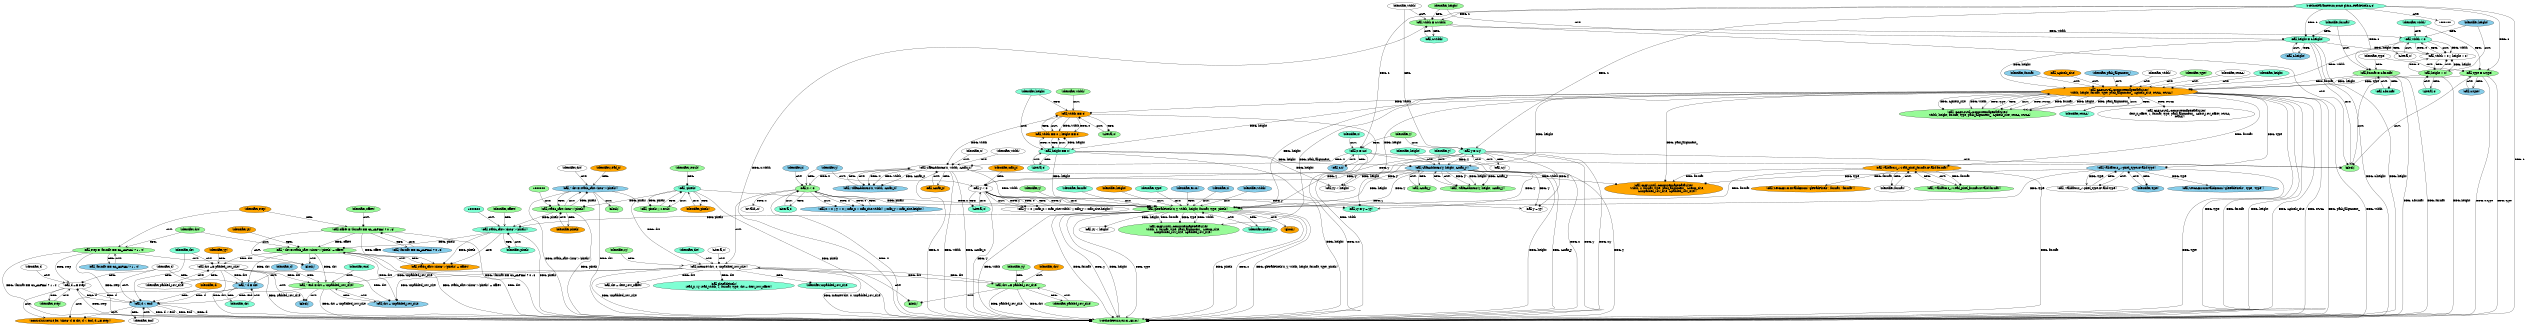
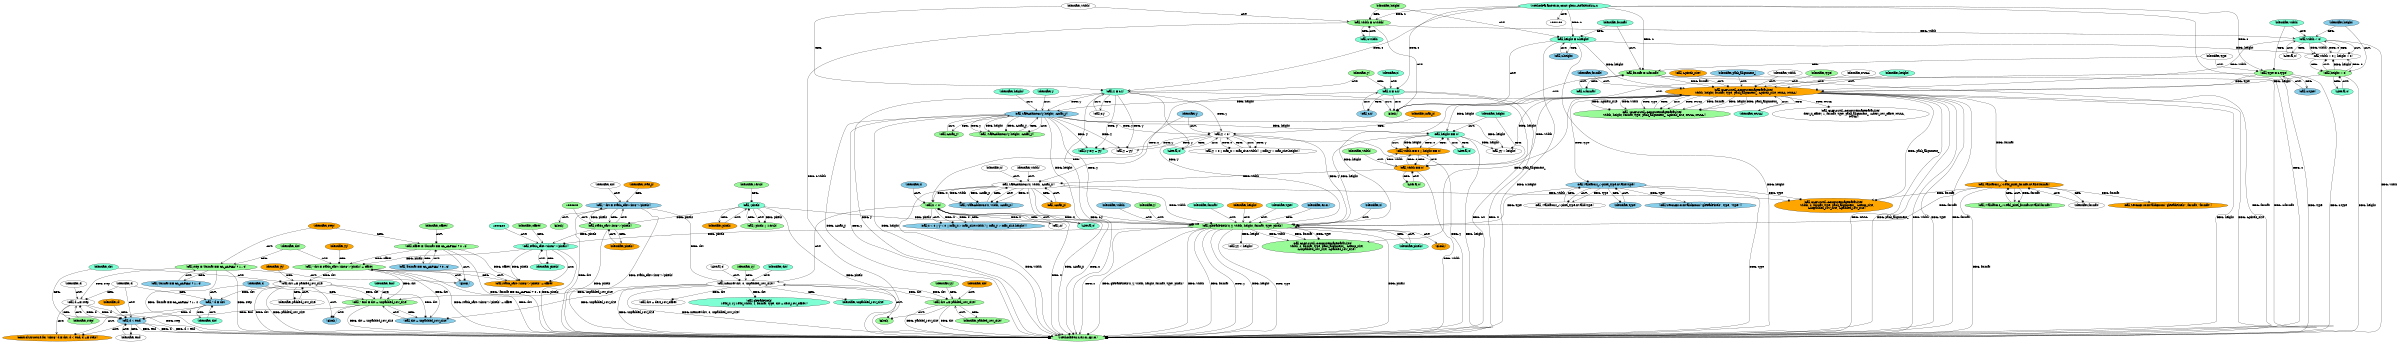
  digraph {
    node [fillcolor=palegreen style=filled]
    edge [arrowhead=vee]
    n1 [fillcolor=white label="(Call,d += step)"]
    n2 [fillcolor=skyblue label="(Call,d < end)"]
    n3 [label="(Identifier,step)"]
    n4 [label="(MethodReturn,error::Error)"]
    n5 [fillcolor=orange label="(ControlStructure,for (uint8* d = dst; d < end; d += step))"]
    n6 [fillcolor=white label="(Identifier,end)"]
    n7 [label="(Call,step = (format == GL_ALPHA) ? 1 : 4)"]
    n8 [fillcolor=skyblue label="(Call,(format == GL_ALPHA) ? 1 : 4)"]
    n9 [fillcolor=skyblue label="(Block,)"]
    n10 [fillcolor=skyblue label="(Call,* d = dst)"]
    n11 [fillcolor=aquamarine label="(Identifier,dst)"]
    n12 [fillcolor=white label="(Call,dst += padded_row_size)"]
    n13 [label="(Call,* end = dst + unpadded_row_size)"]
    n14 [fillcolor=skyblue label="(Block,)"]
    n15 [fillcolor=skyblue label="(Call,dst + unpadded_row_size)"]
    n16 [fillcolor=white label="(Identifier,padded_row_size)"]
    n17 [label="(Call,* dst = static_cast<uint8*>(pixels) + offset)"]
    n18 [fillcolor=orange label="(Call,static_cast<uint8*>(pixels) + offset)"]
    n19 [fillcolor=aquamarine label="(Call,static_cast<uint8*>(pixels))"]
    n20 [fillcolor=aquamarine label="(Identifier,pixels)"]
    n21 [label="(Call,static_cast<int8*>(pixels))"]
    n22 [fillcolor=skyblue label="(Call,* dst = static_cast<int8*>(pixels))"]
    n23 [fillcolor=orange label="(Identifier,pixels)"]
    n24 [fillcolor=white label="(Call,memset(dst, 0, unpadded_row_size))"]
    n25 [label="(Block,)"]
    n26 [fillcolor=aquamarine label="(Call,!pixels)"]
    n27 [label="(Call,glReadPixels(x, y, width, height, format, type, pixels))"]
    n28 [label="(Call,!pixels || !result)"]
    n29 [fillcolor=orange label="(Identifier,pixels)"]
    n30 [fillcolor=white label="(Call,yy < height)"]
    n31 [label="(Call,GLES2Util::ComputeImageDataSizes(\n          width, 2, format, type, pack_alignment_, &temp_size,\n          &unpadded_row_size, &padded_row_size))"]
    n32 [fillcolor=aquamarine label="(Identifier,pixels)"]
    n33 [fillcolor=orange label="(Block,)"]
    n34 [label="(Call,x < 0)"]
    n35 [fillcolor=aquamarine label="(Literal,0)"]
    n36 [fillcolor=skyblue label="(Call,x < 0 || y < 0 || max_x > max_size.width() || max_y > max_size.height())"]
-   n37 [fillcolor=white label="(IsValid,-x)"]
+   n37 [fillcolor=white label="(Call,-x)"]
    n38 [fillcolor=white label="(Call,SafeAddInt32(x, width, &max_x))"]
    n39 [fillcolor=orange label="(Call,&max_x)"]
    n40 [fillcolor=orange label="(Call,GLES2Util::ComputeImageDataSizes(\n        width, 2, format, type, pack_alignment_, &temp_size,\n        &unpadded_row_size, &padded_row_size))"]
    n41 [fillcolor=skyblue label="(Call,!SafeAddInt32(x, width, &max_x))"]
    n42 [fillcolor=aquamarine label="(Call,x = c.x)"]
    n43 [label="(Block,)"]
    n44 [fillcolor=skyblue label="(Call,c.x)"]
    n45 [fillcolor=aquamarine label="(MethodParameterIn,const gles2::ReadPixels& c)"]
    n46 [label="(Call,width = c.width)"]
    n47 [fillcolor=aquamarine label="(Call,height = c.height)"]
    n48 [label="(Call,format = c.format)"]
    n49 [label="(Call,type = c.type)"]
    n50 [fillcolor=aquamarine label="(Call,y = c.y)"]
    1000100 [fillcolor=white]
    n52 [fillcolor=aquamarine label="(Call,width < 0)"]
    n53 [fillcolor=aquamarine label="(Call,c.width)"]
    n54 [fillcolor=orange label="(Call,GLES2Util::ComputeImageDataSizes(\n      width, height, format, type, pack_alignment_, &pixels_size, NULL, NULL))"]
    n55 [fillcolor=white label="(Call,width < 0 || height < 0)"]
    n56 [fillcolor=skyblue label="(Call,c.height)"]
    n57 [fillcolor=aquamarine label="(Call,c.format)"]
    n58 [fillcolor=skyblue label="(Call,c.type)"]
    n59 [fillcolor=skyblue label="(Call,SafeAddInt32(y, height, &max_y))"]
    n60 [fillcolor=white label="(Call,y < 0)"]
    n61 [fillcolor=aquamarine label="(Call,ry = y + yy)"]
    n62 [fillcolor=white label="(Call,c.y)"]
    n63 [fillcolor=white label="(Call,y + yy)"]
    n64 [fillcolor=orange label="(Call,width == 0)"]
    n65 [label="(Literal,0)"]
    n66 [fillcolor=orange label="(Call,width == 0 || height == 0)"]
    n67 [fillcolor=aquamarine label="(Call,height == 0)"]
    n68 [fillcolor=orange label="(Call,validators_->read_pixel_format.IsValid(format))"]
    n69 [fillcolor=skyblue label="(Call,validators_->pixel_type.IsValid(type))"]
    n70 [label="(Call,!GLES2Util::ComputeImageDataSizes(\n      width, height, format, type, pack_alignment_, &pixels_size, NULL, NULL))"]
    n71 [fillcolor=white label="(Call,yy < height)"]
    n72 [fillcolor=aquamarine label="(Identifier,NULL)"]
    n73 [fillcolor=white label="(Call,GLES2Util::ComputeImageDataSizes(\n        dest_x_offset, 1, format, type, pack_alignment_, &dest_row_offset, NULL,\n        NULL))"]
    n74 [label="(Call,&max_y)"]
    n75 [label="(Call,!SafeAddInt32(y, height, &max_y))"]
    n76 [fillcolor=aquamarine label="(Literal,0)"]
    n77 [fillcolor=orange label="(Call,SetGLErrorInvalidEnum(\"glReadPixels\", format, \"format\"))"]
    n78 [fillcolor=white label="(Identifier,format)"]
    n79 [label="(Call,!validators_->read_pixel_format.IsValid(format))"]
    n80 [fillcolor=skyblue label="(Call,SetGLErrorInvalidEnum(\"glReadPixels\", type, \"type\"))"]
    n81 [fillcolor=white label="(Call,!validators_->pixel_type.IsValid(type))"]
    n82 [fillcolor=skyblue label="(Identifier,type)"]
    n83 [fillcolor=white label="(Literal,0)"]
    n84 [label="(Call,height < 0)"]
    n85 [fillcolor=aquamarine label="(Literal,0)"]
    n86 [fillcolor=white label="(Call,y < 0 || max_x > max_size.width() || max_y > max_size.height())"]
    n87 [fillcolor=aquamarine label="(Literal,0)"]
    n88 [label="(Call,offset = (format == GL_ALPHA) ? 0 : 3)"]
    n89 [fillcolor=skyblue label="(Call,(format == GL_ALPHA) ? 0 : 3)"]
    n90 [label="(Call,dst += padded_row_size)"]
    n91 [fillcolor=white label="(Call,dst + dest_row_offset)"]
    n92 [fillcolor=aquamarine label="(Call,glReadPixels(\n            read_x, ry, read_width, 1, format, type, dst + dest_row_offset))"]
    n93 [fillcolor=aquamarine label="(Identifier,unpadded_row_size)"]
    n94 [label="(Block,)"]
    n95 [label="(Identifier,padded_row_size)"]
    n96 [fillcolor=aquamarine label="(Identifier,dst)"]
    n97 [fillcolor=white label="(Identifier,dst)"]
    n98 [label="(Identifier,result)"]
    n99 [fillcolor=orange label="(Identifier,yy)"]
    n100 [fillcolor=white label="(Literal,0)"]
    n101 [fillcolor=aquamarine label="(Identifier,height)"]
    n102 [fillcolor=orange label="(Identifier,yy)"]
    n103 [label="(Identifier,y)"]
    n104 [fillcolor=skyblue label="(Identifier,format)"]
    n105 [label="(Identifier,dst)"]
    n106 [label="(Identifier,width)"]
    n107 [fillcolor=aquamarine label="(Identifier,format)"]
    n108 [fillcolor=skyblue label="(Identifier,y)"]
    n109 [fillcolor=white label="(Identifier,type)"]
    n110 [fillcolor=white label="(Identifier,width)"]
    n111 [fillcolor=orange label="(Identifier,read_x)"]
    n112 [fillcolor=aquamarine label="(Identifier,end)"]
    n113 [label="(Identifier,y)"]
    n114 [fillcolor=white label="(Identifier,d)"]
    n115 [fillcolor=orange label="(Call,&pixels_size)"]
    n116 [label="(Identifier,offset)"]
    n117 [fillcolor=skyblue label="(Identifier,pack_alignment_)"]
    n118 [fillcolor=white label="(Identifier,width)"]
    n119 [fillcolor=aquamarine label="(Identifier,width)"]
    n120 [label="(Identifier,yy)"]
    n121 [fillcolor=orange label="(Identifier,height)"]
    n122 [fillcolor=aquamarine label="(Identifier,format)"]
    n123 [fillcolor=white label="(Identifier,x)"]
    n124 [fillcolor=aquamarine label="(Identifier,x)"]
    n125 [fillcolor=aquamarine label="(Identifier,type)"]
    n126 [fillcolor=skyblue label="(Identifier,error)"]
    n127 [fillcolor=white label="(Identifier,d)"]
    n128 [fillcolor=skyblue label="(Identifier,height)"]
    n129 [label="(Identifier,type)"]
    n130 [fillcolor=aquamarine label="(Identifier,dst)"]
    n131 [fillcolor=white label="(Identifier,NULL)"]
    n132 [fillcolor=aquamarine label="(Identifier,height)"]
    n133 [fillcolor=orange label="(Identifier,d)"]
    n134 [label="(Identifier,height)"]
    n135 [label="(Identifier,offset)"]
    n136 [label="(Identifier,ry)"]
    n137 [fillcolor=orange label="(Identifier,max_x)"]
    n138 [fillcolor=skyblue label="(Identifier,x)"]
    n139 [fillcolor=skyblue label="(Identifier,x)"]
    n140 [fillcolor=skyblue label="(Identifier,d)"]
    n141 [fillcolor=white label="(Identifier,width)"]
    n142 [fillcolor=orange label="(Identifier,step)"]
    n143 [fillcolor=aquamarine label="(Identifier,y)"]
    n144 [fillcolor=skyblue label="(Identifier,width)"]
    n145 [fillcolor=orange label="(Identifier,dst)"]
    n146 [fillcolor=aquamarine label="(Identifier,height)"]
    1000520 [fillcolor=aquamarine]
    1000342
    n1 -> n2 [arrowhead=box label="DDG: d"]
    n1 -> n3 [label="CFG: "]
    n1 -> n4 [arrowhead=box label="DDG: step"]
    n1 -> n5 [label="AST: "]
    n2 -> n1 [arrowhead=box label="DDG: d"]
    n2 -> n4 [label="DDG: d"]
    n2 -> n4 [label="DDG: d < end"]
    n2 -> n4 [label="DDG: end"]
    n2 -> n5 [arrowhead=box label="AST: "]
    n2 -> n6 [arrowhead=box label="CFG: "]
    n3 -> n1 [label="AST: "]
    n6 -> n2 [arrowhead=box label="AST: "]
    n7 -> n1 [label="DDG: step"]
    n7 -> n4 [label="DDG: (format == GL_ALPHA) ? 1 : 4"]
    n7 -> n4 [arrowhead=box label="DDG: step"]
    n7 -> n8 [label="CFG: "]
    n7 -> n9 [label="AST: "]
    n8 -> n7 [label="AST: "]
    n10 -> n2 [arrowhead=box label="DDG: d"]
    n10 -> n5 [arrowhead=box label="AST: "]
    n10 -> n11 [label="CFG: "]
    n11 -> n10 [arrowhead=box label="AST: "]
    n12 -> n4 [label="DDG: dst"]
    n12 -> n4 [label="DDG: padded_row_size"]
    n12 -> n10 [label="DDG: dst"]
    n12 -> n13 [label="DDG: dst"]
    n12 -> n14 [arrowhead=box label="AST: "]
    n12 -> n15 [arrowhead=box label="DDG: dst"]
    n12 -> n16 [arrowhead=box label="CFG: "]
    n13 -> n2 [label="DDG: end"]
    n13 -> n4 [arrowhead=box label="DDG: dst + unpadded_row_size"]
    n13 -> n14 [arrowhead=box label="AST: "]
    n13 -> n15 [label="CFG: "]
    n15 -> n13 [label="AST: "]
    n16 -> n12 [arrowhead=box label="AST: "]
    n17 -> n4 [label="DDG: static_cast<uint8*>(pixels) + offset"]
    n17 -> n4 [label="DDG: dst"]
    n17 -> n9 [label="AST: "]
-   n17 -> n10 [label="DDG: dst"]
    n17 -> n12 [label="DDG: dst"]
    n17 -> n13 [label="DDG: dst"]
    n17 -> n15 [label="DDG: dst"]
    n17 -> n18 [label="CFG: "]
    n18 -> n17 [arrowhead=box label="AST: "]
    n19 -> n4 [arrowhead=box label="DDG: pixels"]
    n19 -> n17 [arrowhead=box label="DDG: pixels"]
    n19 -> n18 [arrowhead=box label="AST: "]
    n19 -> n18 [arrowhead=box label="DDG: pixels"]
    n19 -> n20 [arrowhead=box label="CFG: "]
    n20 -> n19 [arrowhead=box label="AST: "]
    n21 -> n4 [label="DDG: pixels"]
    n21 -> n19 [label="DDG: pixels"]
    n21 -> n22 [label="AST: "]
    n21 -> n22 [arrowhead=box label="DDG: pixels"]
    n21 -> n23 [label="CFG: "]
    n22 -> n4 [arrowhead=box label="DDG: dst"]
    n22 -> n4 [arrowhead=box label="DDG: static_cast<int8*>(pixels)"]
    n22 -> n21 [label="CFG: "]
    n22 -> n24 [label="DDG: dst"]
    n22 -> n25 [label="AST: "]
    n23 -> n21 [arrowhead=box label="AST: "]
    n24 -> n4 [arrowhead=box label="DDG: unpadded_row_size"]
    n24 -> n4 [arrowhead=box label="DDG: memset(dst, 0, unpadded_row_size)"]
    n24 -> n13 [label="DDG: unpadded_row_size"]
    n24 -> n15 [arrowhead=box label="DDG: unpadded_row_size"]
    n24 -> n90 [arrowhead=box label="DDG: dst"]
    n24 -> n91 [arrowhead=box label="DDG: dst"]
    n24 -> n92 [arrowhead=box label="DDG: dst"]
    n24 -> n93 [arrowhead=box label="CFG: "]
    n24 -> n94 [arrowhead=box label="AST: "]
    n26 -> n4 [label="DDG: pixels"]
    n26 -> n21 [arrowhead=box label="DDG: pixels"]
    n26 -> n27 [arrowhead=box label="DDG: pixels"]
    n26 -> n28 [label="AST: "]
    n26 -> n28 [arrowhead=box label="DDG: pixels"]
    n26 -> n29 [label="CFG: "]
    n27 -> n4 [label="DDG: pixels"]
    n27 -> n4 [label="DDG: x"]
    n27 -> n4 [arrowhead=box label="DDG: glReadPixels(x, y, width, height, format, type, pixels)"]
    n27 -> n4 [label="DDG: width"]
    n27 -> n4 [arrowhead=box label="DDG: format"]
    n27 -> n4 [label="DDG: y"]
    n27 -> n4 [label="DDG: height"]
    n27 -> n4 [label="DDG: type"]
    n27 -> n19 [arrowhead=box label="DDG: pixels"]
    n27 -> n30 [arrowhead=box label="DDG: height"]
    n27 -> n31 [label="DDG: width"]
    n27 -> n31 [label="DDG: format"]
    n27 -> n31 [arrowhead=box label="DDG: type"]
    n27 -> n32 [label="CFG: "]
    n27 -> n33 [label="AST: "]
    n28 -> n26 [arrowhead=box label="CFG: "]
    n29 -> n26 [label="AST: "]
    n32 -> n27 [arrowhead=box label="AST: "]
    n34 -> n4 [label="DDG: x"]
    n34 -> n24 [label="AST: "]
    n34 -> n27 [arrowhead=box label="DDG: x"]
    n34 -> n35 [label="CFG: "]
    n34 -> n36 [arrowhead=box label="AST: "]
    n34 -> n36 [arrowhead=box label="DDG: x"]
    n34 -> n36 [label="DDG: 0"]
    n34 -> n37 [label="DDG: x"]
    n35 -> n34 [arrowhead=box label="AST: "]
    n36 -> n34 [label="CFG: "]
    n38 -> n4 [arrowhead=box label="DDG: x"]
    n38 -> n4 [label="DDG: width"]
    n38 -> n4 [arrowhead=box label="DDG: &max_x"]
    n38 -> n27 [arrowhead=box label="DDG: width"]
    n38 -> n34 [label="DDG: x"]
    n38 -> n39 [label="CFG: "]
    n38 -> n40 [arrowhead=box label="DDG: width"]
    n38 -> n41 [arrowhead=box label="AST: "]
    n38 -> n41 [arrowhead=box label="DDG: x"]
    n38 -> n41 [arrowhead=box label="DDG: width"]
    n38 -> n41 [arrowhead=box label="DDG: &max_x"]
    n39 -> n38 [arrowhead=box label="AST: "]
    n41 -> n38 [arrowhead=box label="CFG: "]
    n42 -> n4 [arrowhead=box label="DDG: c.x"]
    n42 -> n4 [label="DDG: x"]
    n42 -> n38 [arrowhead=box label="DDG: x"]
    n42 -> n43 [arrowhead=box label="AST: "]
    n42 -> n44 [arrowhead=box label="CFG: "]
    n44 -> n42 [label="AST: "]
    n45 -> n4 [arrowhead=box label="DDG: c"]
    n45 -> n42 [arrowhead=box label="DDG: c"]
    n45 -> n46 [label="DDG: c"]
    n45 -> n47 [arrowhead=box label="DDG: c"]
    n45 -> n48 [arrowhead=box label="DDG: c"]
    n45 -> n49 [label="DDG: c"]
    n45 -> n50 [label="DDG: c"]
    n45 -> 1000100 [label="AST: "]
    n46 -> n4 [arrowhead=box label="DDG: c.width"]
    n46 -> n43 [arrowhead=box label="AST: "]
    n46 -> n52 [label="DDG: width"]
    n46 -> n53 [label="CFG: "]
    n47 -> n4 [arrowhead=box label="DDG: c.height"]
    n47 -> n4 [label="DDG: height"]
    n47 -> n43 [label="AST: "]
    n47 -> n54 [label="DDG: height"]
    n47 -> n55 [label="DDG: height"]
    n47 -> n56 [label="CFG: "]
    n48 -> n4 [arrowhead=box label="DDG: format"]
    n48 -> n4 [label="DDG: c.format"]
    n48 -> n43 [label="AST: "]
    n48 -> n54 [arrowhead=box label="DDG: format"]
    n48 -> n57 [arrowhead=box label="CFG: "]
    n49 -> n4 [arrowhead=box label="DDG: type"]
    n49 -> n4 [label="DDG: c.type"]
    n49 -> n43 [arrowhead=box label="AST: "]
    n49 -> n54 [label="DDG: type"]
    n49 -> n58 [label="CFG: "]
    n50 -> n4 [label="DDG: y"]
    n50 -> n4 [label="DDG: c.y"]
    n50 -> n27 [label="DDG: y"]
    n50 -> n43 [label="AST: "]
    n50 -> n59 [label="DDG: y"]
    n50 -> n60 [label="DDG: y"]
    n50 -> n61 [arrowhead=box label="DDG: y"]
    n50 -> n62 [label="CFG: "]
    n50 -> n63 [arrowhead=box label="DDG: y"]
+   n52 -> n4 [label="DDG: width"]
    n52 -> n54 [arrowhead=box label="DDG: width"]
    n52 -> n55 [arrowhead=box label="AST: "]
    n52 -> n55 [label="DDG: width"]
    n52 -> n55 [label="DDG: 0"]
    n52 -> n83 [label="CFG: "]
    n53 -> n46 [arrowhead=box label="AST: "]
    n54 -> n4 [label="DDG: NULL"]
    n54 -> n4 [arrowhead=box label="DDG: pack_alignment_"]
    n54 -> n4 [label="DDG: width"]
    n54 -> n4 [arrowhead=box label="DDG: type"]
    n54 -> n4 [label="DDG: format"]
    n54 -> n4 [arrowhead=box label="DDG: height"]
    n54 -> n4 [arrowhead=box label="DDG: &pixels_size"]
    n54 -> n27 [arrowhead=box label="DDG: height"]
    n54 -> n31 [label="DDG: pack_alignment_"]
    n54 -> n40 [arrowhead=box label="DDG: pack_alignment_"]
    n54 -> n59 [label="DDG: height"]
    n54 -> n64 [arrowhead=box label="DDG: width"]
    n54 -> n67 [label="DDG: height"]
    n54 -> n68 [arrowhead=box label="DDG: format"]
    n54 -> n69 [arrowhead=box label="DDG: type"]
    n54 -> n70 [arrowhead=box label="AST: "]
    n54 -> n70 [label="DDG: NULL"]
    n54 -> n70 [label="DDG: format"]
    n54 -> n70 [arrowhead=box label="DDG: height"]
    n54 -> n70 [label="DDG: pack_alignment_"]
    n54 -> n70 [arrowhead=box label="DDG: &pixels_size"]
    n54 -> n70 [label="DDG: width"]
    n54 -> n70 [label="DDG: type"]
    n54 -> n71 [arrowhead=box label="DDG: height"]
    n54 -> n72 [label="CFG: "]
    n54 -> n73 [arrowhead=box label="DDG: NULL"]
    n55 -> n52 [label="CFG: "]
    n55 -> n84 [arrowhead=box label="CFG: "]
    n56 -> n47 [label="AST: "]
    n57 -> n48 [arrowhead=box label="AST: "]
    n58 -> n49 [label="AST: "]
    n59 -> n4 [label="DDG: height"]
    n59 -> n4 [label="DDG: &max_y"]
    n59 -> n4 [arrowhead=box label="DDG: y"]
    n59 -> n27 [label="DDG: y"]
    n59 -> n27 [arrowhead=box label="DDG: height"]
    n59 -> n60 [arrowhead=box label="DDG: y"]
    n59 -> n61 [label="DDG: y"]
    n59 -> n63 [label="DDG: y"]
    n59 -> n71 [label="DDG: height"]
    n59 -> n74 [label="CFG: "]
    n59 -> n75 [arrowhead=box label="AST: "]
    n59 -> n75 [label="DDG: y"]
    n59 -> n75 [label="DDG: height"]
    n59 -> n75 [arrowhead=box label="DDG: &max_y"]
    n60 -> n4 [arrowhead=box label="DDG: y"]
    n60 -> n27 [label="DDG: y"]
    n60 -> n61 [arrowhead=box label="DDG: y"]
    n60 -> n63 [label="DDG: y"]
    n60 -> n86 [label="AST: "]
    n60 -> n86 [arrowhead=box label="DDG: y"]
    n60 -> n86 [arrowhead=box label="DDG: 0"]
    n60 -> n87 [arrowhead=box label="CFG: "]
    n62 -> n50 [label="AST: "]
    n64 -> n4 [arrowhead=box label="DDG: width"]
    n64 -> n38 [arrowhead=box label="DDG: width"]
    n64 -> n65 [arrowhead=box label="CFG: "]
    n64 -> n66 [label="AST: "]
    n64 -> n66 [label="DDG: width"]
    n64 -> n66 [label="DDG: 0"]
    n65 -> n64 [arrowhead=box label="AST: "]
    n66 -> n64 [arrowhead=box label="CFG: "]
    n66 -> n67 [arrowhead=box label="CFG: "]
    n67 -> n4 [label="DDG: height"]
    n67 -> n27 [arrowhead=box label="DDG: height"]
-   n67 -> n59 [arrowhead=box label="DDG: height"]
+   n59 -> n67 [arrowhead=box label="DDG: height"]
    n67 -> n66 [label="AST: "]
    n67 -> n66 [arrowhead=box label="DDG: height"]
    n67 -> n66 [label="DDG: 0"]
    n67 -> n71 [label="DDG: height"]
    n67 -> n76 [label="CFG: "]
    n68 -> n4 [arrowhead=box label="DDG: format"]
    n68 -> n27 [label="DDG: format"]
    n68 -> n40 [label="DDG: format"]
    n68 -> n77 [label="DDG: format"]
    n68 -> n78 [arrowhead=box label="CFG: "]
    n68 -> n79 [label="AST: "]
    n68 -> n79 [arrowhead=box label="DDG: format"]
    n69 -> n4 [label="DDG: type"]
    n69 -> n27 [arrowhead=box label="DDG: type"]
    n69 -> n40 [arrowhead=box label="DDG: type"]
    n69 -> n80 [label="DDG: type"]
    n69 -> n81 [arrowhead=box label="AST: "]
    n69 -> n81 [label="DDG: type"]
    n69 -> n82 [arrowhead=box label="CFG: "]
    n70 -> n54 [arrowhead=box label="CFG: "]
    n72 -> n54 [label="AST: "]
    n74 -> n59 [label="AST: "]
    n75 -> n59 [label="CFG: "]
    n76 -> n67 [label="AST: "]
    n78 -> n68 [arrowhead=box label="AST: "]
    n79 -> n68 [arrowhead=box label="CFG: "]
    n81 -> n69 [arrowhead=box label="CFG: "]
    n82 -> n69 [arrowhead=box label="AST: "]
    n83 -> n52 [label="AST: "]
    n84 -> n4 [label="DDG: height"]
    n84 -> n54 [arrowhead=box label="DDG: height"]
    n84 -> n55 [arrowhead=box label="AST: "]
    n84 -> n55 [arrowhead=box label="DDG: height"]
    n84 -> n55 [label="DDG: 0"]
    n84 -> n85 [label="CFG: "]
    n85 -> n84 [arrowhead=box label="AST: "]
    n86 -> n60 [label="CFG: "]
    n87 -> n60 [label="AST: "]
    n88 -> n4 [label="DDG: (format == GL_ALPHA) ? 0 : 3"]
    n88 -> n9 [arrowhead=box label="AST: "]
    n88 -> n17 [label="DDG: offset"]
    n88 -> n18 [label="DDG: offset"]
    n88 -> n89 [label="CFG: "]
    n89 -> n88 [arrowhead=box label="AST: "]
    n90 -> n4 [label="DDG: dst"]
    n90 -> n4 [label="DDG: padded_row_size"]
    n90 -> n24 [label="DDG: dst"]
    n90 -> n94 [arrowhead=box label="AST: "]
    n90 -> n95 [label="CFG: "]
    n95 -> n90 [label="AST: "]
    n96 -> n24 [label="AST: "]
    n97 -> n22 [label="AST: "]
    n98 -> n26 [arrowhead=box label="CFG: "]
    n99 -> n17 [arrowhead=box label="CFG: "]
    n100 -> n24 [arrowhead=box label="AST: "]
    n101 -> n54 [label="AST: "]
    n102 -> n12 [label="CFG: "]
    n103 -> n27 [arrowhead=box label="AST: "]
    n104 -> n54 [arrowhead=box label="AST: "]
    n105 -> n7 [label="CFG: "]
    n105 -> n17 [label="AST: "]
    n106 -> n64 [label="AST: "]
    n107 -> n27 [label="AST: "]
    n108 -> n34 [label="CFG: "]
    n108 -> n60 [label="AST: "]
    n109 -> n48 [label="CFG: "]
    n109 -> n49 [arrowhead=box label="AST: "]
    n110 -> n46 [label="AST: "]
    n110 -> n50 [arrowhead=box label="CFG: "]
    n111 -> n22 [label="CFG: "]
    n112 -> n13 [label="AST: "]
    n113 -> n42 [label="CFG: "]
    n113 -> n50 [label="AST: "]
    n114 -> n1 [arrowhead=box label="CFG: "]
    n114 -> n2 [label="AST: "]
    n114 -> n10 [label="CFG: "]
    n115 -> n54 [arrowhead=box label="AST: "]
    n116 -> n88 [arrowhead=box label="AST: "]
    n117 -> n54 [label="AST: "]
    n118 -> n54 [arrowhead=box label="AST: "]
    n119 -> n49 [arrowhead=box label="CFG: "]
    n119 -> n52 [label="AST: "]
    n120 -> n90 [label="CFG: "]
    n121 -> n27 [label="AST: "]
    n122 -> n47 [arrowhead=box label="CFG: "]
    n122 -> n48 [label="AST: "]
    n123 -> n38 [arrowhead=box label="AST: "]
    n124 -> n42 [label="AST: "]
    n125 -> n27 [label="AST: "]
    n126 -> n27 [label="CFG: "]
    n127 -> n1 [label="AST: "]
    n128 -> n52 [label="CFG: "]
    n128 -> n84 [label="AST: "]
    n129 -> n54 [label="AST: "]
    n130 -> n2 [arrowhead=box label="CFG: "]
    n130 -> n12 [arrowhead=box label="AST: "]
    n131 -> n54 [label="AST: "]
    n132 -> n59 [label="AST: "]
    n133 -> n2 [arrowhead=box label="CFG: "]
    n134 -> n46 [arrowhead=box label="CFG: "]
    n134 -> n47 [arrowhead=box label="AST: "]
    n135 -> n19 [label="CFG: "]
    n136 -> n24 [label="CFG: "]
    n137 -> n60 [arrowhead=box label="CFG: "]
    n138 -> n34 [arrowhead=box label="AST: "]
    n139 -> n27 [label="AST: "]
    n140 -> n10 [label="AST: "]
    n140 -> n13 [label="CFG: "]
    n141 -> n38 [label="AST: "]
    n142 -> n7 [label="AST: "]
    n142 -> n88 [label="CFG: "]
    n143 -> n59 [label="AST: "]
    n144 -> n27 [label="AST: "]
    n145 -> n90 [label="AST: "]
    n146 -> n64 [label="CFG: "]
    n146 -> n67 [arrowhead=box label="AST: "]
    1000520 -> n19 [label="AST: "]
    1000342 -> n21 [arrowhead=box label="AST: "]
  }
